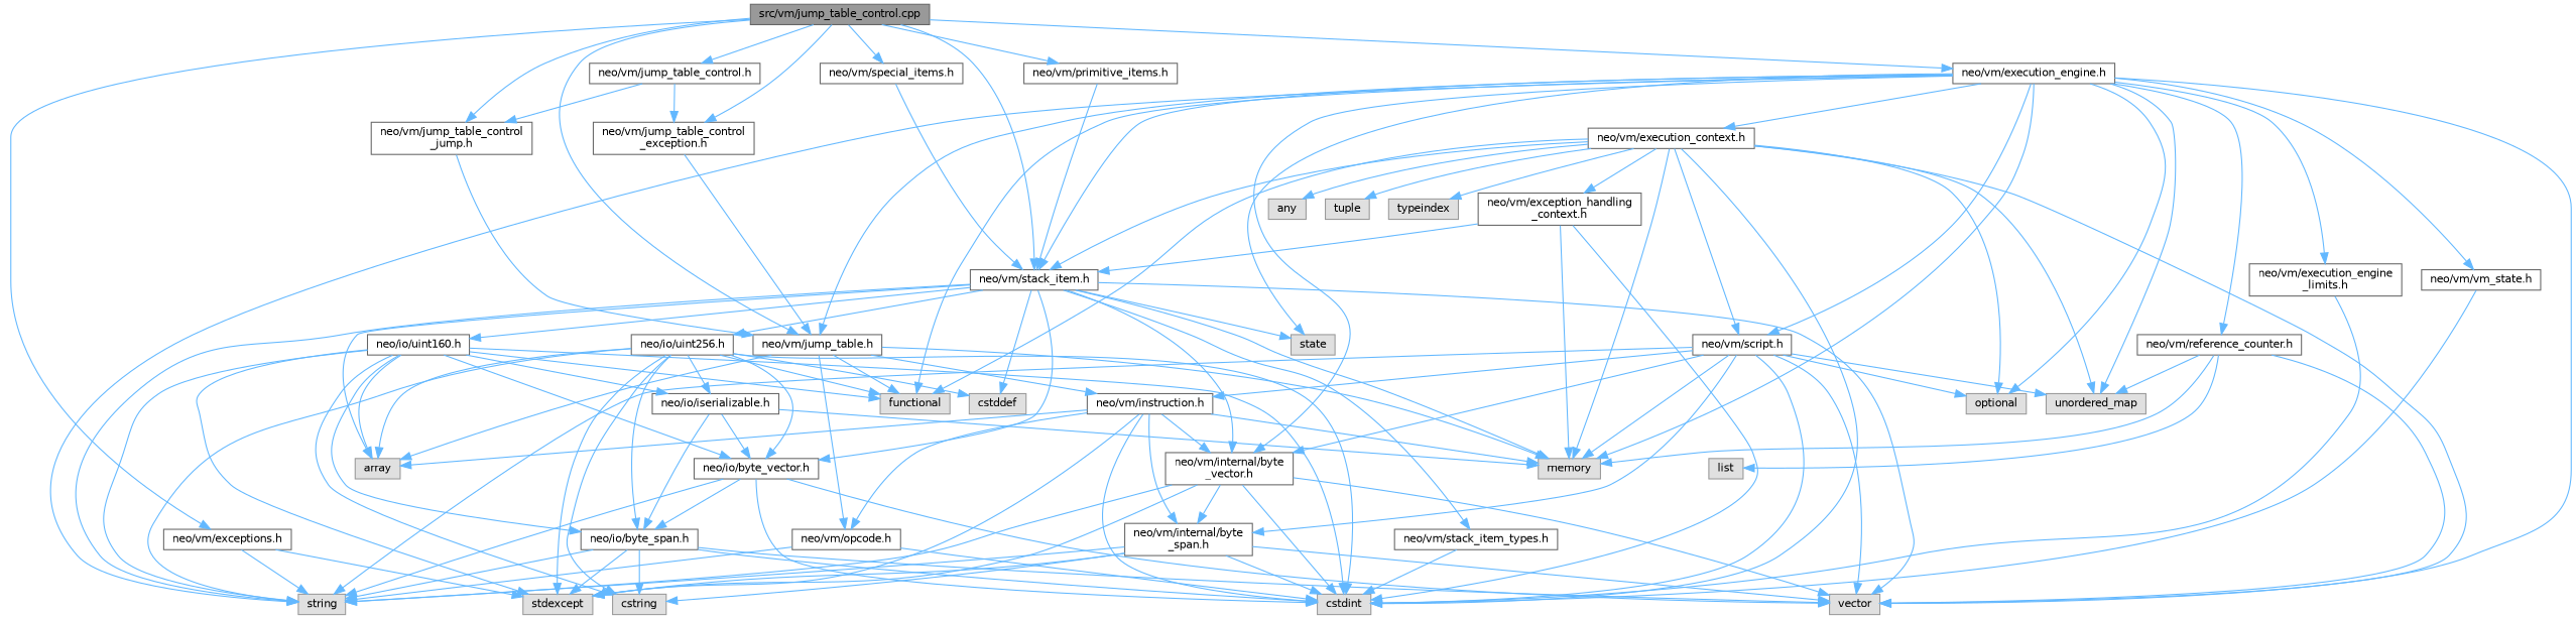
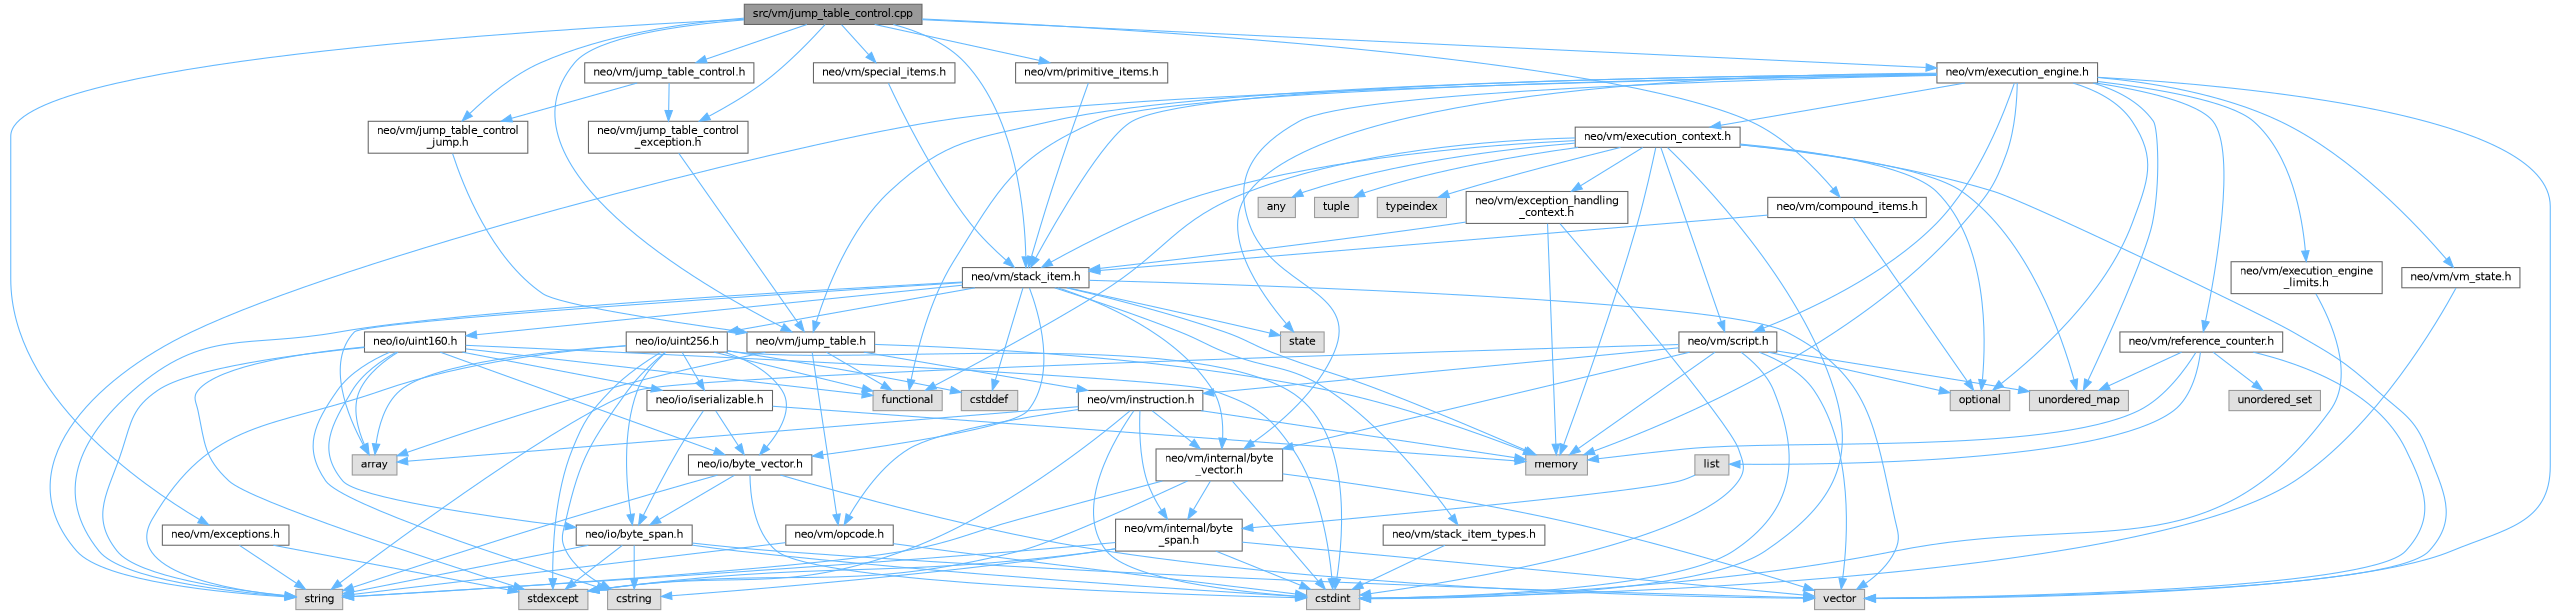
  digraph {
    node [color=grey40 fillcolor=white fontname=Helvetica fontsize=10 shape=box style=filled]
    edge [color=steelblue1 fontname=Helvetica fontsize=10 labelfontname=Helvetica labelfontsize=10 style=solid]
    n1 [color=gray40 fillcolor=grey60 fontcolor=black height=0.2 label="src/vm/jump_table_control.cpp" width=0.4]
+   n2 [height=0.2 label="neo/vm/compound_items.h" width=0.4]
    n3 [height=0.2 label="neo/vm/stack_item.h" width=0.4]
    n4 [height=0.2 label="neo/vm/exceptions.h" width=0.4]
    n5 [height=0.2 label="neo/vm/execution_engine.h" width=0.4]
    n6 [height=0.2 label="neo/vm/jump_table.h" width=0.4]
    n7 [height=0.2 label="neo/vm/jump_table_control.h" width=0.4]
    n8 [height=0.2 label="neo/vm/jump_table_control\l_exception.h" width=0.4]
    n9 [height=0.2 label="neo/vm/jump_table_control\l_jump.h" width=0.4]
    n10 [height=0.2 label="neo/vm/primitive_items.h" width=0.4]
    n11 [height=0.2 label="neo/vm/special_items.h" width=0.4]
    n12 [color=grey60 fillcolor="#E0E0E0" height=0.2 label=optional width=0.4]
    n13 [height=0.2 label="neo/io/byte_vector.h" width=0.4]
    n14 [color=grey60 fillcolor="#E0E0E0" height=0.2 label=string width=0.4]
    n15 [color=grey60 fillcolor="#E0E0E0" height=0.2 label=vector width=0.4]
    n16 [height=0.2 label="neo/io/uint160.h" width=0.4]
    n17 [color=grey60 fillcolor="#E0E0E0" height=0.2 label=memory width=0.4]
    n18 [color=grey60 fillcolor="#E0E0E0" height=0.2 label=array width=0.4]
    n19 [height=0.2 label="neo/io/uint256.h" width=0.4]
    n20 [color=grey60 fillcolor="#E0E0E0" height=0.2 label=cstddef width=0.4]
    n21 [height=0.2 label="neo/vm/internal/byte\l_vector.h" width=0.4]
    n22 [height=0.2 label="neo/vm/stack_item_types.h" width=0.4]
    n23 [color=grey60 fillcolor="#E0E0E0" height=0.2 label=state width=0.4]
    n24 [color=grey60 fillcolor="#E0E0E0" height=0.2 label=stdexcept width=0.4]
    n25 [color=grey60 fillcolor="#E0E0E0" height=0.2 label=functional width=0.4]
    n26 [height=0.2 label="neo/vm/execution_context.h" width=0.4]
    n27 [height=0.2 label="neo/vm/script.h" width=0.4]
    n28 [color=grey60 fillcolor="#E0E0E0" height=0.2 label=unordered_map width=0.4]
    n29 [height=0.2 label="neo/vm/execution_engine\l_limits.h" width=0.4]
    n30 [height=0.2 label="neo/vm/reference_counter.h" width=0.4]
    n31 [height=0.2 label="neo/vm/vm_state.h" width=0.4]
    n32 [height=0.2 label="neo/vm/instruction.h" width=0.4]
    n33 [height=0.2 label="neo/vm/opcode.h" width=0.4]
    n34 [height=0.2 label="neo/io/byte_span.h" width=0.4]
    n35 [color=grey60 fillcolor="#E0E0E0" height=0.2 label=cstdint width=0.4]
    n36 [color=grey60 fillcolor="#E0E0E0" height=0.2 label=cstring width=0.4]
    n37 [height=0.2 label="neo/io/iserializable.h" width=0.4]
    n38 [height=0.2 label="neo/vm/internal/byte\l_span.h" width=0.4]
    n39 [height=0.2 label="neo/vm/exception_handling\l_context.h" width=0.4]
    n40 [color=grey60 fillcolor="#E0E0E0" height=0.2 label=any width=0.4]
    n41 [color=grey60 fillcolor="#E0E0E0" height=0.2 label=tuple width=0.4]
    n42 [color=grey60 fillcolor="#E0E0E0" height=0.2 label=typeindex width=0.4]
    n43 [color=grey60 fillcolor="#E0E0E0" height=0.2 label=list width=0.4]
+   n44 [color=grey60 fillcolor="#E0E0E0" height=0.2 label=unordered_set width=0.4]
+   n1 -> n2
    n1 -> n3
    n1 -> n4
    n1 -> n5
    n1 -> n6
    n1 -> n7
    n1 -> n8
    n1 -> n9
    n1 -> n10
    n1 -> n11
+   n2 -> n3
+   n2 -> n12
    n3 -> n13
    n3 -> n14
    n3 -> n15
    n3 -> n16
    n3 -> n17
    n3 -> n18
    n3 -> n19
    n3 -> n20
    n3 -> n21
    n3 -> n22
    n3 -> n23
    n4 -> n14
    n4 -> n24
    n5 -> n3
    n5 -> n6
    n5 -> n12
    n5 -> n14
    n5 -> n15
    n5 -> n17
    n5 -> n21
    n5 -> n23
    n5 -> n25
    n5 -> n26
    n5 -> n27
    n5 -> n28
    n5 -> n29
    n5 -> n30
    n5 -> n31
    n6 -> n17
    n6 -> n18
    n6 -> n25
    n6 -> n32
    n6 -> n33
    n7 -> n8
    n7 -> n9
    n8 -> n6
    n9 -> n6
    n10 -> n3
    n11 -> n3
    n13 -> n14
    n13 -> n15
    n13 -> n34
    n13 -> n35
    n16 -> n13
    n16 -> n14
    n16 -> n18
    n16 -> n24
    n16 -> n25
    n16 -> n34
    n16 -> n35
    n16 -> n36
    n16 -> n37
    n19 -> n13
    n19 -> n14
    n19 -> n18
    n19 -> n20
    n19 -> n24
    n19 -> n25
    n19 -> n34
    n19 -> n35
    n19 -> n36
    n19 -> n37
    n21 -> n14
    n21 -> n15
    n21 -> n24
    n21 -> n35
    n21 -> n38
    n22 -> n35
    n26 -> n3
    n26 -> n12
    n26 -> n15
    n26 -> n17
    n26 -> n25
    n26 -> n27
    n26 -> n28
    n26 -> n35
    n26 -> n39
    n26 -> n40
    n26 -> n41
    n26 -> n42
    n27 -> n12
    n27 -> n14
    n27 -> n15
    n27 -> n17
    n27 -> n21
    n27 -> n28
    n27 -> n32
    n27 -> n35
-   n27 -> n38
+   n43 -> n38
    n29 -> n35
    n30 -> n15
    n30 -> n17
    n30 -> n28
    n30 -> n43
+   n30 -> n44
    n31 -> n35
    n32 -> n17
    n32 -> n18
    n32 -> n21
    n32 -> n24
    n32 -> n33
    n32 -> n35
    n32 -> n38
    n33 -> n14
    n33 -> n35
    n34 -> n14
    n34 -> n15
    n34 -> n24
    n34 -> n35
    n34 -> n36
    n37 -> n13
    n37 -> n17
    n37 -> n34
    n38 -> n14
    n38 -> n15
    n38 -> n24
    n38 -> n35
    n38 -> n36
    n39 -> n3
    n39 -> n17
    n39 -> n35
  }
